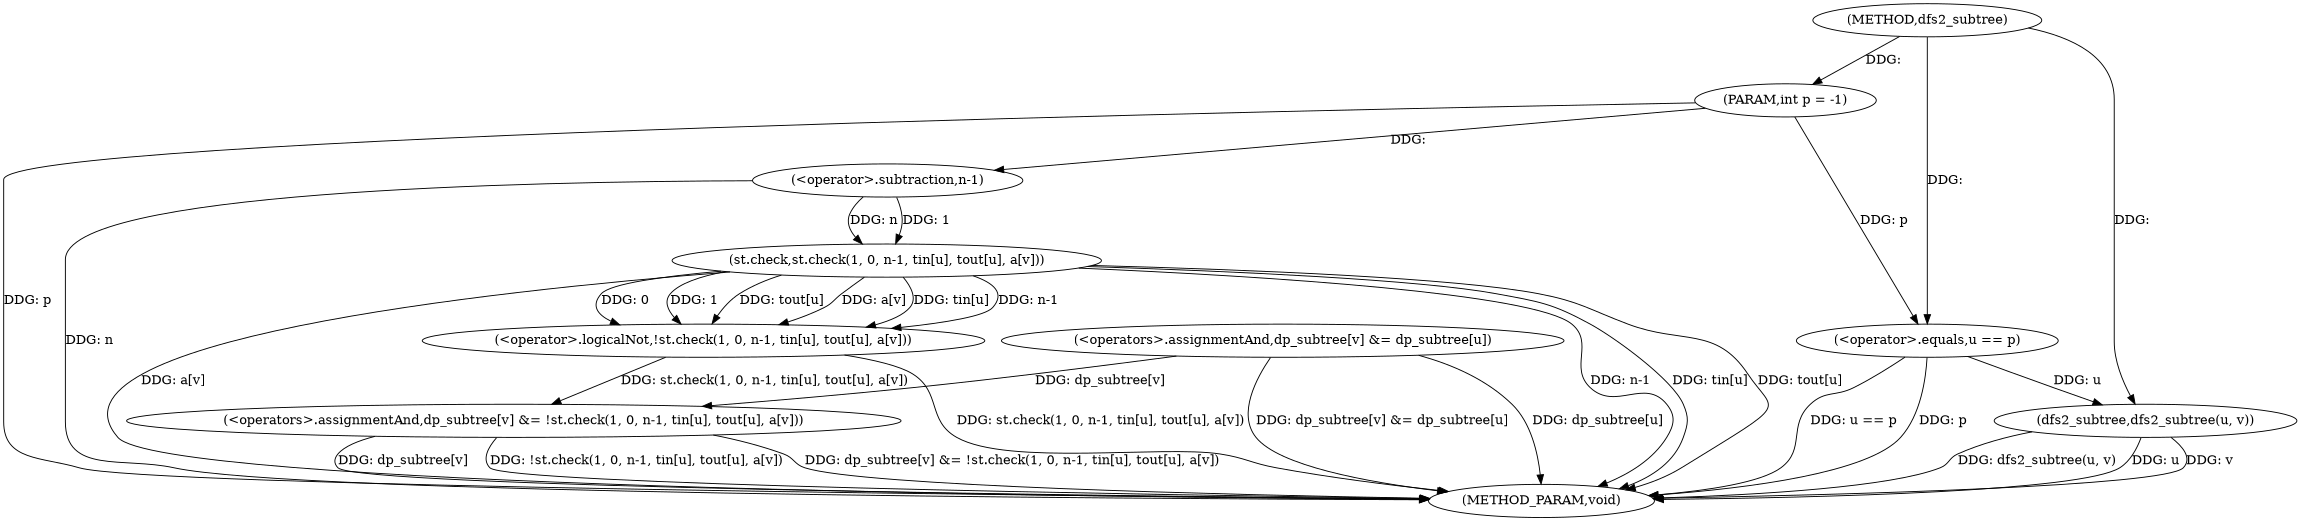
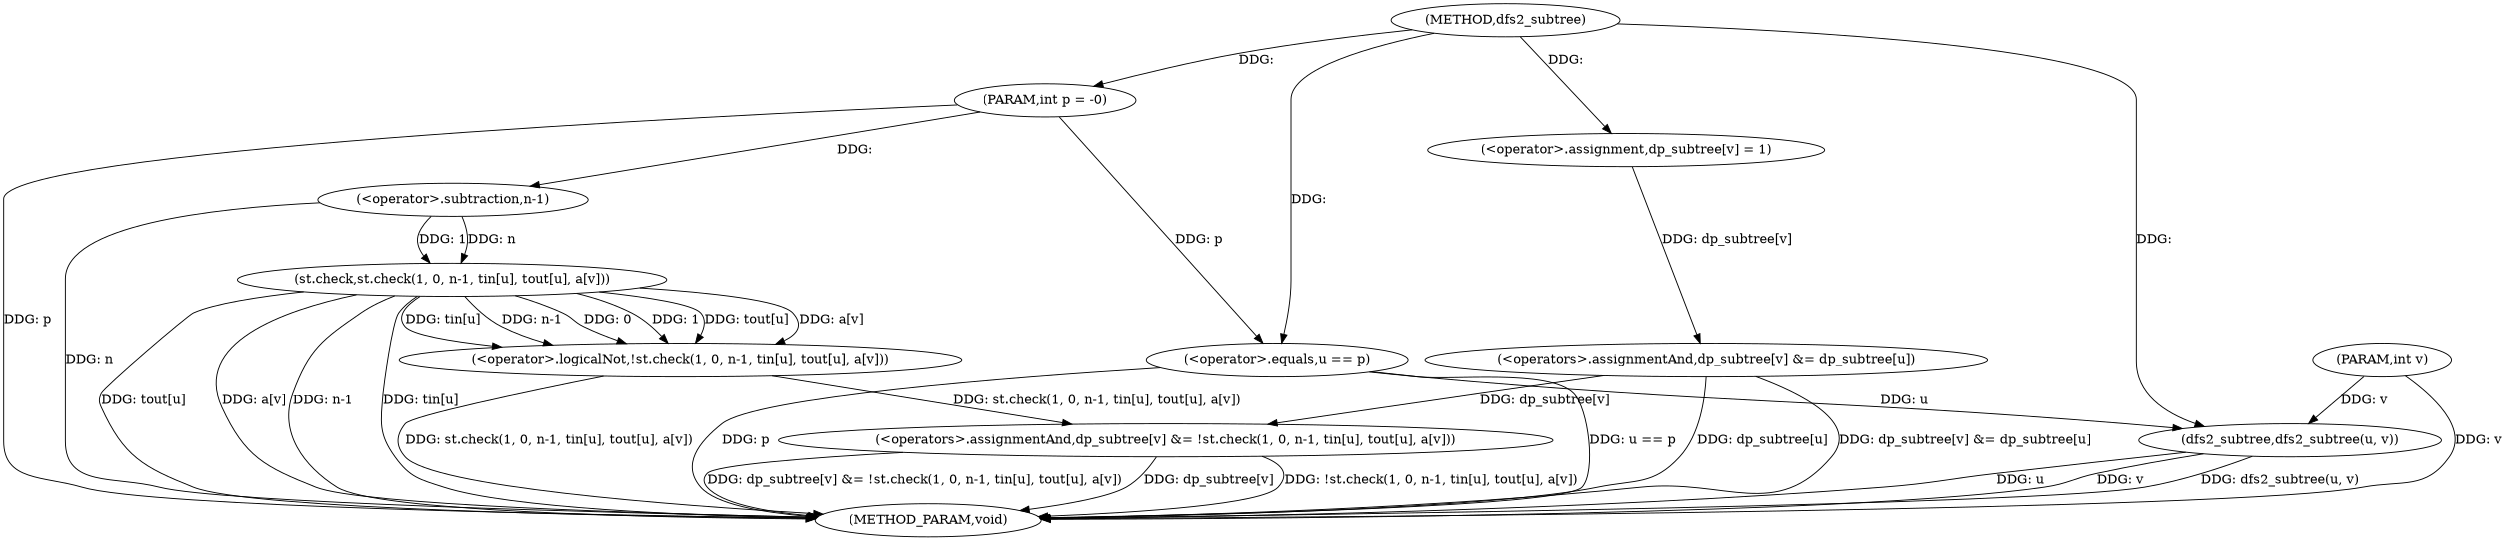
  digraph {
    n1 [label="(METHOD,dfs2_subtree)"]
-   n2 [label="(PARAM,int p = -1)"]
+   n2 [label="(PARAM,int p = -0)"]
+   n3 [label="(<operator>.assignment,dp_subtree[v] = 1)"]
    n4 [label="(dfs2_subtree,dfs2_subtree(u, v))"]
    n5 [label="(<operator>.equals,u == p)"]
+   n6 [label="(PARAM,int v)"]
    n7 [label="(METHOD_PARAM,void)"]
    n8 [label="(<operator>.subtraction,n-1)"]
    n9 [label="(<operators>.assignmentAnd,dp_subtree[v] &= dp_subtree[u])"]
    n10 [label="(st.check,st.check(1, 0, n-1, tin[u], tout[u], a[v]))"]
    n11 [label="(<operator>.logicalNot,!st.check(1, 0, n-1, tin[u], tout[u], a[v]))"]
    n12 [label="(<operators>.assignmentAnd,dp_subtree[v] &= !st.check(1, 0, n-1, tin[u], tout[u], a[v]))"]
    n1 -> n2 [label="DDG: "]
+   n1 -> n3 [label="DDG: "]
    n1 -> n4 [label="DDG: "]
    n1 -> n5 [label="DDG: "]
    n2 -> n5 [label="DDG: p"]
    n2 -> n7 [label="DDG: p"]
    n2 -> n8 [label="DDG: "]
+   n3 -> n9 [label="DDG: dp_subtree[v]"]
    n4 -> n7 [label="DDG: u"]
    n4 -> n7 [label="DDG: v"]
    n4 -> n7 [label="DDG: dfs2_subtree(u, v)"]
    n5 -> n4 [label="DDG: u"]
    n5 -> n7 [label="DDG: p"]
    n5 -> n7 [label="DDG: u == p"]
+   n6 -> n4 [label="DDG: v"]
+   n6 -> n7 [label="DDG: v"]
    n8 -> n7 [label="DDG: n"]
    n8 -> n10 [label="DDG: 1"]
    n8 -> n10 [label="DDG: n"]
    n9 -> n7 [label="DDG: dp_subtree[u]"]
    n9 -> n7 [label="DDG: dp_subtree[v] &= dp_subtree[u]"]
    n9 -> n12 [label="DDG: dp_subtree[v]"]
    n10 -> n7 [label="DDG: n-1"]
    n10 -> n7 [label="DDG: tin[u]"]
    n10 -> n7 [label="DDG: tout[u]"]
    n10 -> n7 [label="DDG: a[v]"]
    n10 -> n11 [label="DDG: tin[u]"]
    n10 -> n11 [label="DDG: n-1"]
    n10 -> n11 [label="DDG: 0"]
    n10 -> n11 [label="DDG: 1"]
    n10 -> n11 [label="DDG: tout[u]"]
    n10 -> n11 [label="DDG: a[v]"]
    n11 -> n7 [label="DDG: st.check(1, 0, n-1, tin[u], tout[u], a[v])"]
    n11 -> n12 [label="DDG: st.check(1, 0, n-1, tin[u], tout[u], a[v])"]
    n12 -> n7 [label="DDG: dp_subtree[v]"]
    n12 -> n7 [label="DDG: !st.check(1, 0, n-1, tin[u], tout[u], a[v])"]
    n12 -> n7 [label="DDG: dp_subtree[v] &= !st.check(1, 0, n-1, tin[u], tout[u], a[v])"]
  }
